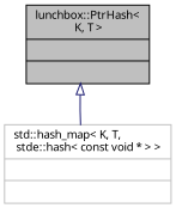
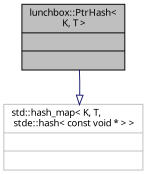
  digraph {
    node [fontname=Sans fontsize=10 shape=record style=filled]
    n1 [color=black fillcolor=grey75 fontcolor=black height=0.2 label="{lunchbox::PtrHash\<\l K, T \>\n||}" width=0.4]
    n2 [color=grey75 fillcolor=white height=0.2 label="{std::hash_map\< K, T,\l stde::hash\< const void * \> \>\n||}" width=0.4]
-   n1 -> n2 [arrowtail=onormal color=midnightblue dir=back fontname=Sans fontsize=10 labelfontname=Sans labelfontsize=10 style=solid]
+   n2 -> n1 [arrowtail=onormal color=midnightblue dir=back fontname=Sans fontsize=10 labelfontname=Sans labelfontsize=10 style=solid]
  }
